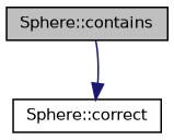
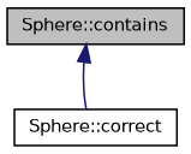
  digraph {
    rankdir=TB
    node [color=black fontname=Helvetica fontsize=10 shape=record style=filled]
    n1 [fillcolor=grey75 fontcolor=black height=0.2 label="Sphere::contains" width=0.4]
    n2 [fillcolor=white height=0.2 label="Sphere::correct" width=0.4]
-   n2 -> n1 [color=midnightblue dir=back fontname=Helvetica fontsize=10 labelfontname=Helvetica labelfontsize=10 style=solid]
+   n1 -> n2 [color=midnightblue dir=back fontname=Helvetica fontsize=10 labelfontname=Helvetica labelfontsize=10 style=solid]
  }
